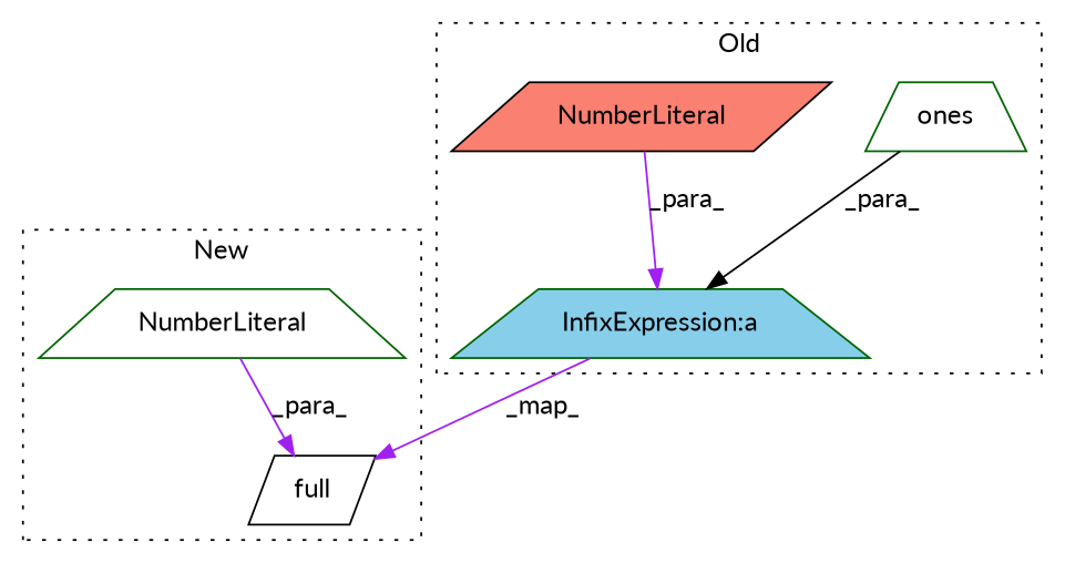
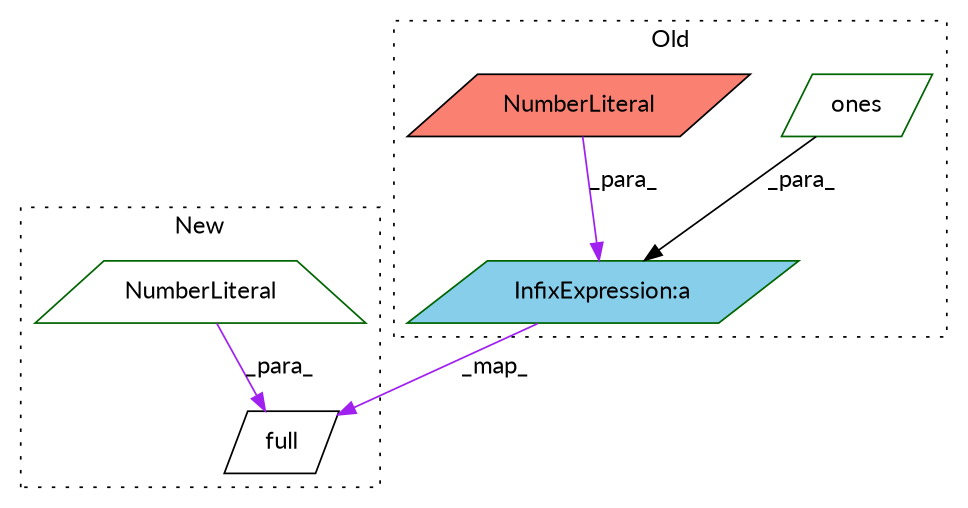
  digraph {
    fontname=Lato
    node [a=32 color=darkgreen fillcolor=white fontname=Lato l=17 shape=parallelogram style=filled]
    edge [color=purple fontname=Lato]
    n1 [color=black l="10,1" label=full s="3184,3228"]
    n2 [a=34 label=NumberLiteral s=3211 shape=trapezium]
-   n3 [l="10,2" label=ones s="3225,3250" shape=trapezium]
-   n4 [a=27 fillcolor=skyblue l=3 label="InfixExpression:a" s=3216 shape=trapezium]
+   n3 [l="10,2" label=ones s="3225,3250"]
+   n4 [a=27 fillcolor=skyblue l=3 label="InfixExpression:a" s=3216]
    n5 [a=34 color=black fillcolor=salmon label=NumberLiteral s=3199]
    subgraph cluster_1 {
      label=New
      style=dotted
      n1
      n2
    }
    subgraph cluster_2 {
      label=Old
      style=dotted
      n3
      n4
      n5
    }
    n2 -> n1 [label=_para_]
    n3 -> n4 [color=black label=_para_]
    n4 -> n1 [label=_map_]
    n5 -> n4 [label=_para_]
  }
